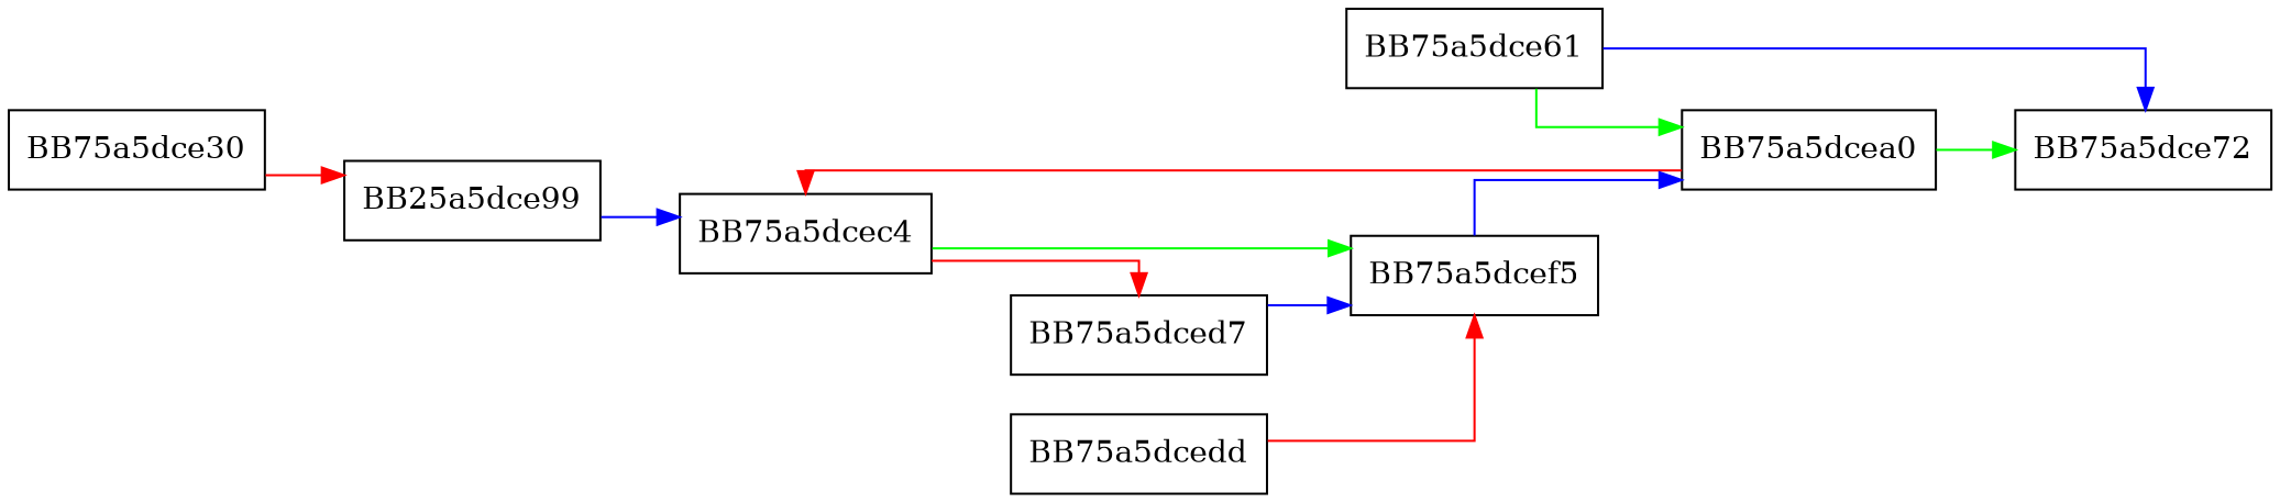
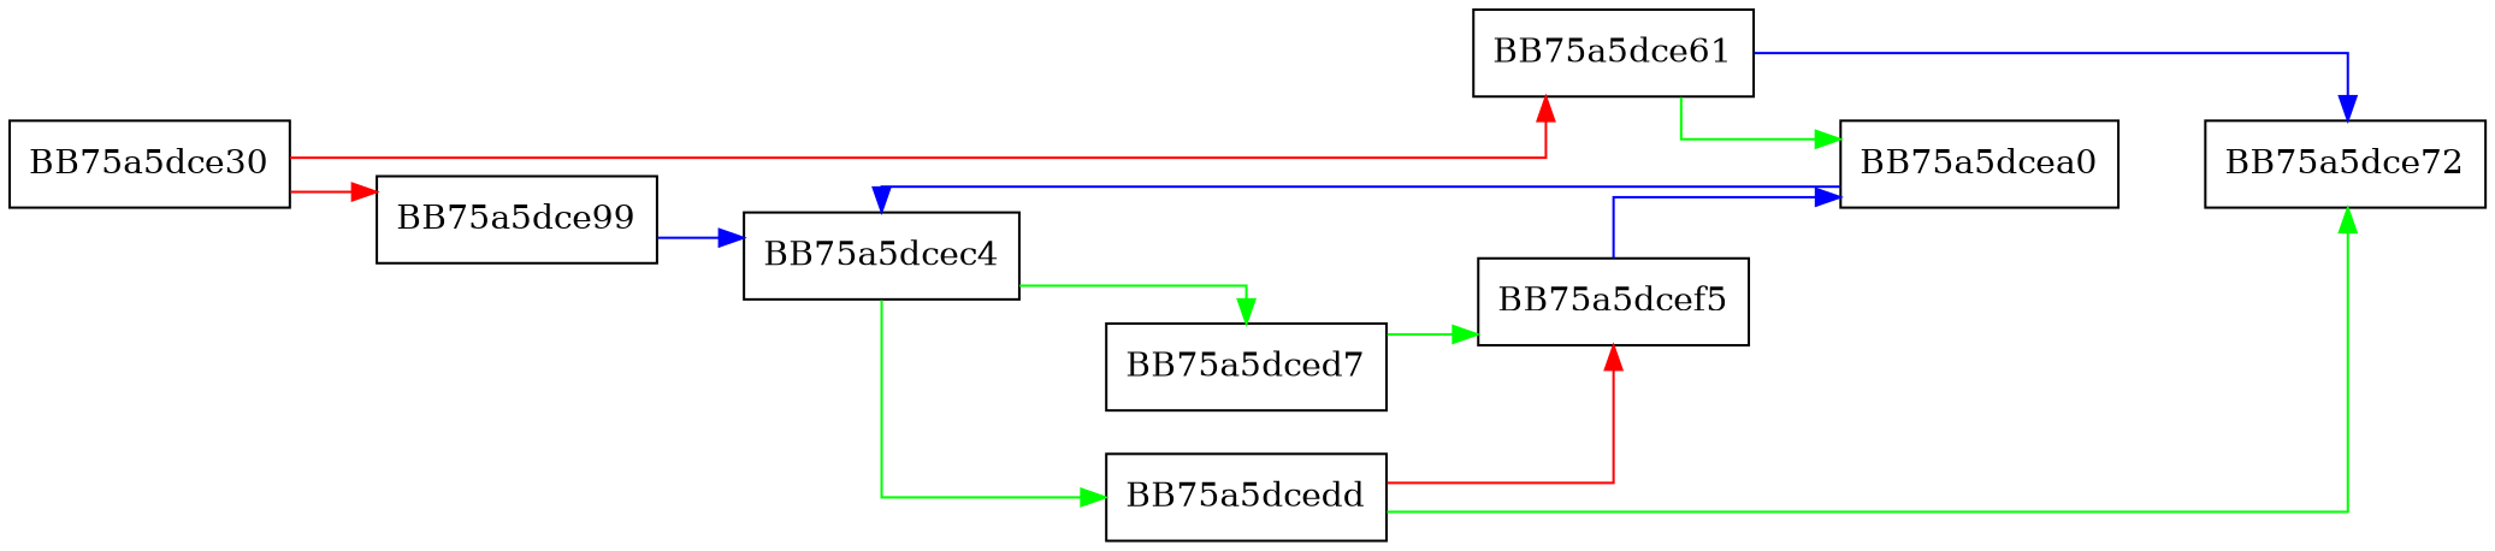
  digraph {
    rankdir=LR
    splines=ortho
    node [shape=box]
    edge [color=red]
    BB75a5dce30
-   BB75a5dce99 [label=BB25a5dce99]
+   BB75a5dce99
    BB75a5dce61
    BB75a5dcec4
    BB75a5dcea0
    BB75a5dce72
    BB75a5dcef5
    BB75a5dced7
    BB75a5dcedd
    BB75a5dce30 -> BB75a5dce99
+   BB75a5dce30 -> BB75a5dce61
    BB75a5dce99 -> BB75a5dcec4 [color=blue]
    BB75a5dce61 -> BB75a5dcea0 [color=green]
    BB75a5dce61 -> BB75a5dce72 [color=blue]
-   BB75a5dcec4 -> BB75a5dcef5 [color=green]
-   BB75a5dcec4 -> BB75a5dced7
-   BB75a5dcea0 -> BB75a5dcec4
-   BB75a5dcea0 -> BB75a5dce72 [color=green]
+   BB75a5dcec4 -> BB75a5dcedd [color=green]
+   BB75a5dcec4 -> BB75a5dced7 [color=green]
+   BB75a5dcea0 -> BB75a5dcec4 [color=blue]
+   BB75a5dcedd -> BB75a5dce72 [color=green]
    BB75a5dcef5 -> BB75a5dcea0 [color=blue]
-   BB75a5dced7 -> BB75a5dcef5 [color=blue]
+   BB75a5dced7 -> BB75a5dcef5 [color=green]
    BB75a5dcedd -> BB75a5dcef5
  }
